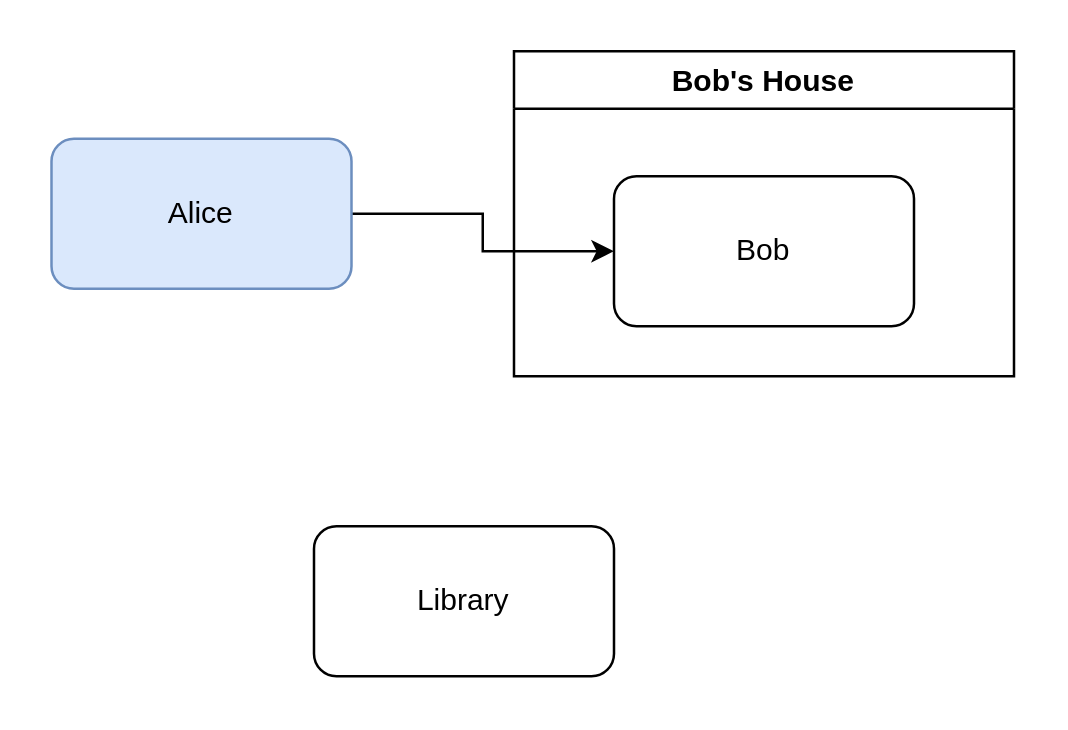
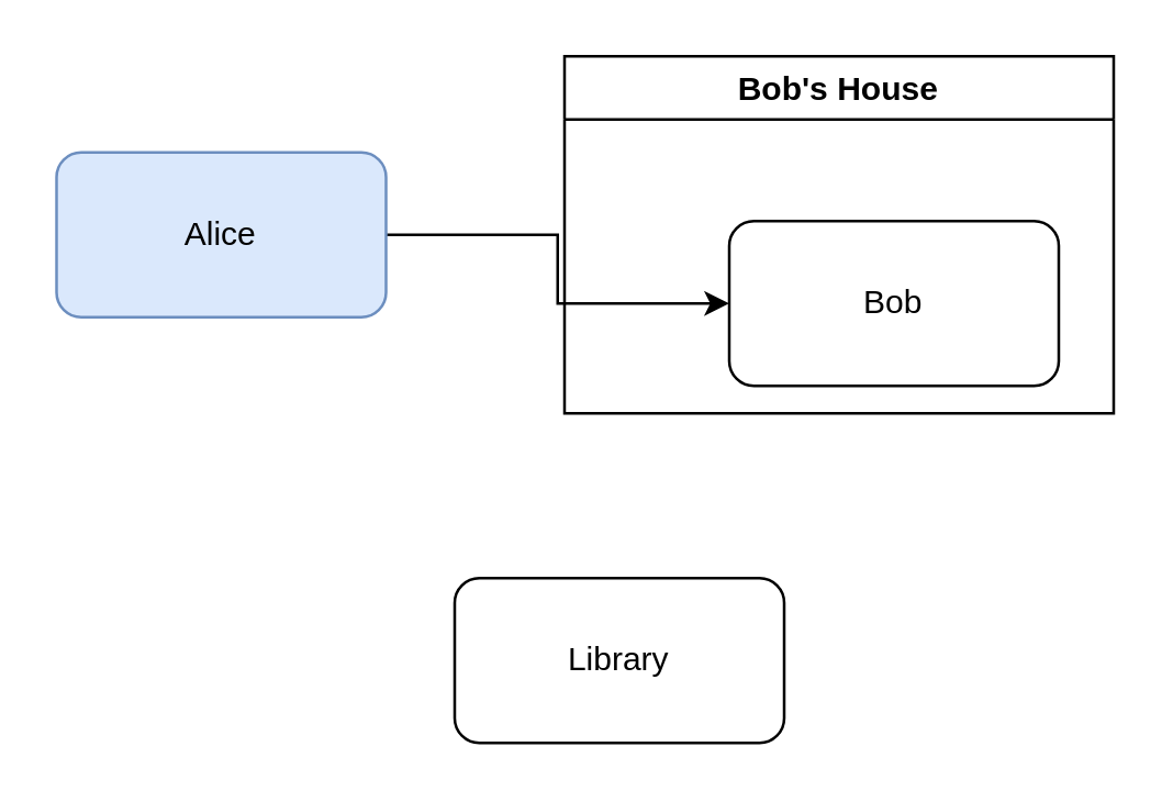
  <mxCell id="0" />
  <mxCell id="1" parent="0" />
  <mxCell id="2" style="edgeStyle=orthogonalEdgeStyle;rounded=0;orthogonalLoop=1;jettySize=auto;html=1;" parent="1" source="3" target="5" edge="1"><mxGeometry relative="1" as="geometry" /></mxCell>
  <mxCell id="3" value="Alice" style="rounded=1;whiteSpace=wrap;html=1;fillColor=#dae8fc;strokeColor=#6c8ebf;" parent="1" vertex="1"><mxGeometry x="20" y="55" width="120" height="60" as="geometry" /></mxCell>
  <mxCell id="4" value="Bob's House" style="swimlane;" parent="1" vertex="1"><mxGeometry x="205" y="20" width="200" height="130" as="geometry" /></mxCell>
- <mxCell id="5" value="Bob" style="rounded=1;whiteSpace=wrap;html=1;" parent="4" vertex="1"><mxGeometry x="40" y="50" width="120" height="60" as="geometry" /></mxCell>
- <mxCell id="6" value="Library" style="rounded=1;whiteSpace=wrap;html=1;" parent="1" vertex="1"><mxGeometry x="125" y="210" width="120" height="60" as="geometry" /></mxCell>
+ <mxCell id="5" value="Bob" style="rounded=1;whiteSpace=wrap;html=1;" parent="4" vertex="1"><mxGeometry x="60" y="60" width="120" height="60" as="geometry" /></mxCell>
+ <mxCell id="6" value="Library" style="rounded=1;whiteSpace=wrap;html=1;" parent="1" vertex="1"><mxGeometry x="165" y="210" width="120" height="60" as="geometry" /></mxCell>
